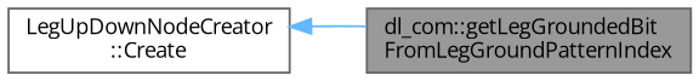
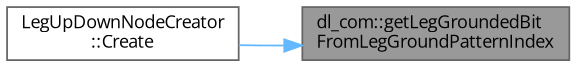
  digraph {
    rankdir=RL
    fontname="Open Sans"
    node [fontname="Open Sans" fontsize=10 shape=box style=filled]
    n1 [color=gray40 fillcolor=grey60 fontcolor=black height=0.2 label="dl_com::getLegGroundedBit\lFromLegGroundPatternIndex" width=0.4]
    n2 [color=grey40 fillcolor=white height=0.2 label="LegUpDownNodeCreator\l::Create" width=0.4]
-   n2 -> n1 [color=steelblue1 dir=back fontname="Open Sans" fontsize=10 labelfontname=Helvetica labelfontsize=10 style=solid]
+   n1 -> n2 [color=steelblue1 dir=back fontname="Open Sans" fontsize=10 labelfontname=Helvetica labelfontsize=10 style=solid]
  }
